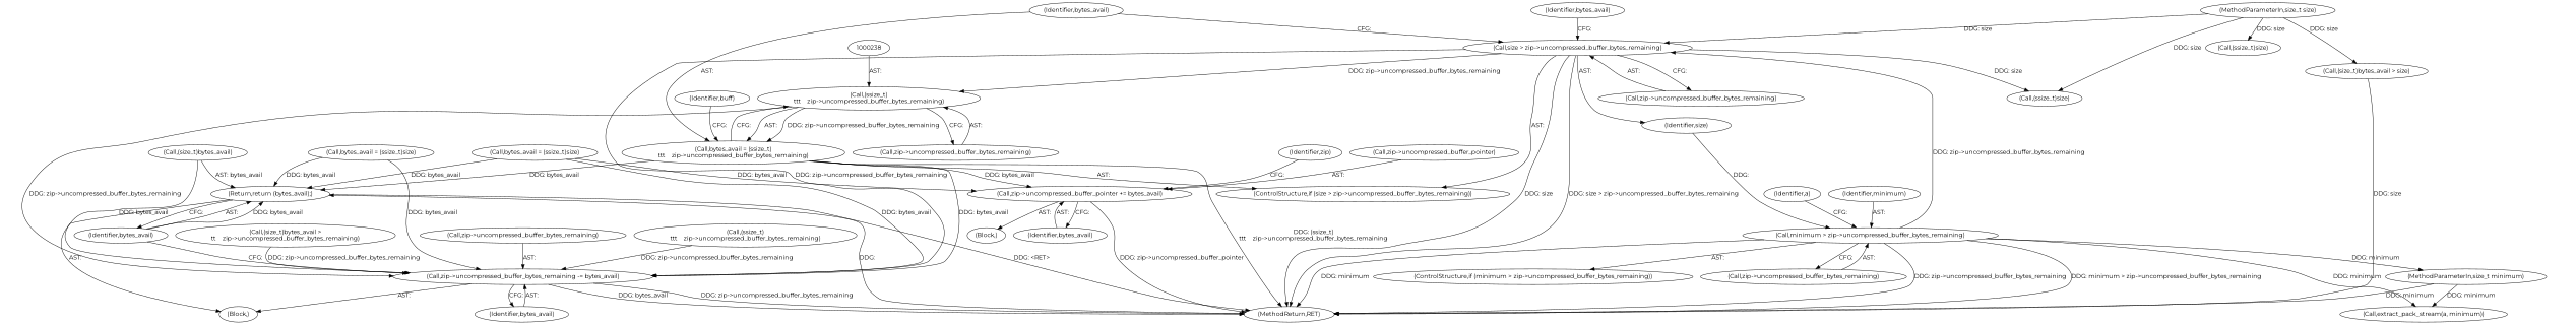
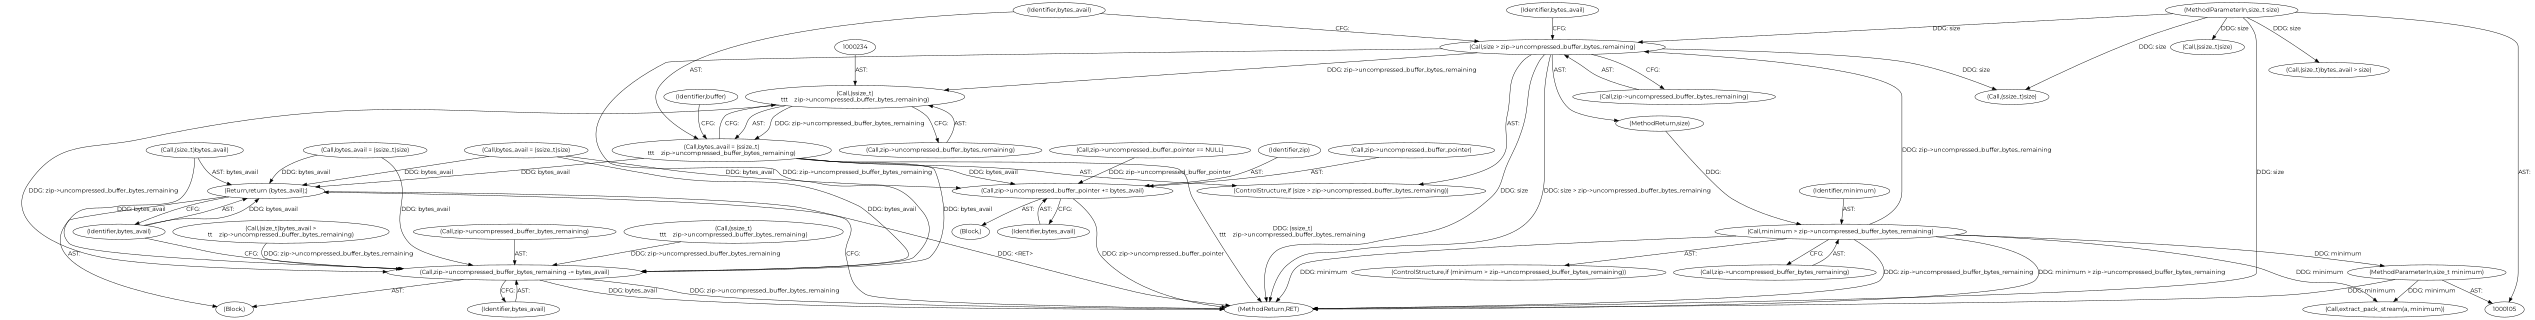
  digraph {
    fontname=Montserrat
    node [fontname=Montserrat]
    edge [fontname=Montserrat]
    n1 [label="(Call,(ssize_t)\n\t\t\t    zip->uncompressed_buffer_bytes_remaining)"]
    n2 [label="(Call,bytes_avail = (ssize_t)\n\t\t\t    zip->uncompressed_buffer_bytes_remaining)"]
    n3 [label="(Call,zip->uncompressed_buffer_bytes_remaining -= bytes_avail)"]
    n4 [label="(Call,zip->uncompressed_buffer_bytes_remaining)"]
    n5 [label="(ControlStructure,if (size > zip->uncompressed_buffer_bytes_remaining))"]
    n6 [label="(MethodReturn,RET)"]
    n7 [label="(Call,zip->uncompressed_buffer_pointer += bytes_avail)"]
    n8 [label="(Return,return (bytes_avail);)"]
    n9 [label="(Block,)"]
    n10 [label="(Identifier,bytes_avail)"]
    n11 [label="(Call,size > zip->uncompressed_buffer_bytes_remaining)"]
    n12 [label="(Call,(ssize_t)size)"]
    n13 [label="(Call,zip->uncompressed_buffer_bytes_remaining)"]
-   n14 [label="(Identifier,size)"]
+   n14 [label="(MethodReturn,size)"]
    n15 [label="(MethodParameterIn,size_t size)"]
    n16 [label="(Call,(ssize_t)size)"]
    n17 [label="(Call,(size_t)bytes_avail > size)"]
+   1000105
    n19 [label="(Call,minimum > zip->uncompressed_buffer_bytes_remaining)"]
    n20 [label="(ControlStructure,if (minimum > zip->uncompressed_buffer_bytes_remaining))"]
    n21 [label="(Call,extract_pack_stream(a, minimum))"]
    n22 [label="(Call,zip->uncompressed_buffer_bytes_remaining)"]
    n23 [label="(MethodParameterIn,size_t minimum)"]
    n24 [label="(Block,)"]
    n25 [label="(Identifier,bytes_avail)"]
    n26 [label="(Identifier,bytes_avail)"]
    n27 [label="(Call,(size_t)bytes_avail >\n\t\t    zip->uncompressed_buffer_bytes_remaining)"]
    n28 [label="(Call,(size_t)bytes_avail)"]
    n29 [label="(Call,bytes_avail = (ssize_t)size)"]
-   n30 [label="(Identifier,a)"]
    n31 [label="(Identifier,minimum)"]
    n32 [label="(Identifier,zip)"]
    n33 [label="(Call,zip->uncompressed_buffer_pointer)"]
    n34 [label="(Identifier,bytes_avail)"]
    n35 [label="(Call,zip->uncompressed_buffer_bytes_remaining)"]
    n36 [label="(Call,(ssize_t)\n\t\t\t    zip->uncompressed_buffer_bytes_remaining)"]
    n37 [label="(Identifier,bytes_avail)"]
-   n38 [label="(Identifier,buff)"]
+   n38 [label="(Identifier,buffer)"]
+   n39 [label="(Call,zip->uncompressed_buffer_pointer == NULL)"]
    n40 [label="(Call,bytes_avail = (ssize_t)size)"]
-   1000234 [label=1000238]
+   1000234
    n1 -> n2 [label="AST: "]
    n1 -> n2 [label="DDG: zip->uncompressed_buffer_bytes_remaining"]
    n1 -> n3 [label="DDG: zip->uncompressed_buffer_bytes_remaining"]
    n1 -> n4 [label="CFG: "]
    n2 -> n1 [label="CFG: "]
    n2 -> n3 [label="DDG: bytes_avail"]
    n2 -> n5 [label="AST: "]
    n2 -> n6 [label="DDG: (ssize_t)\n\t\t\t    zip->uncompressed_buffer_bytes_remaining"]
    n2 -> n7 [label="DDG: bytes_avail"]
    n2 -> n8 [label="DDG: bytes_avail"]
    n3 -> n6 [label="DDG: bytes_avail"]
    n3 -> n6 [label="DDG: zip->uncompressed_buffer_bytes_remaining"]
    n3 -> n9 [label="AST: "]
    n3 -> n10 [label="CFG: "]
    n4 -> n1 [label="AST: "]
-   n6 -> n8 [label="DDG: "]
+   n6 -> n8 [label="CFG: "]
    n7 -> n6 [label="DDG: zip->uncompressed_buffer_pointer"]
    n7 -> n24 [label="AST: "]
    n7 -> n25 [label="CFG: "]
    n8 -> n6 [label="DDG: <RET>"]
    n8 -> n9 [label="AST: "]
    n8 -> n26 [label="CFG: "]
    n10 -> n3 [label="AST: "]
    n11 -> n1 [label="DDG: zip->uncompressed_buffer_bytes_remaining"]
    n11 -> n3 [label="DDG: zip->uncompressed_buffer_bytes_remaining"]
    n11 -> n5 [label="AST: "]
    n11 -> n6 [label="DDG: size"]
    n11 -> n6 [label="DDG: size > zip->uncompressed_buffer_bytes_remaining"]
    n11 -> n12 [label="DDG: size"]
    n11 -> n13 [label="CFG: "]
    n11 -> n14 [label="AST: "]
    n13 -> n11 [label="AST: "]
    n14 -> n19 [label="DDG: "]
-   n17 -> n6 [label="DDG: size"]
+   n15 -> n6 [label="DDG: size"]
    n15 -> n11 [label="DDG: size"]
    n15 -> n12 [label="DDG: size"]
    n15 -> n16 [label="DDG: size"]
    n15 -> n17 [label="DDG: size"]
+   n15 -> 1000105 [label="AST: "]
    n19 -> n6 [label="DDG: minimum"]
    n19 -> n6 [label="DDG: zip->uncompressed_buffer_bytes_remaining"]
    n19 -> n6 [label="DDG: minimum > zip->uncompressed_buffer_bytes_remaining"]
    n19 -> n11 [label="DDG: zip->uncompressed_buffer_bytes_remaining"]
    n19 -> n20 [label="AST: "]
    n19 -> n21 [label="DDG: minimum"]
    n19 -> n22 [label="CFG: "]
    n19 -> n23 [label="DDG: minimum"]
    n22 -> n19 [label="AST: "]
    n23 -> n6 [label="DDG: minimum"]
+   n23 -> 1000105 [label="AST: "]
    n23 -> n21 [label="DDG: minimum"]
    n25 -> n7 [label="AST: "]
    n26 -> n3 [label="CFG: "]
    n26 -> n8 [label="AST: "]
    n26 -> n8 [label="DDG: bytes_avail"]
    n27 -> n3 [label="DDG: zip->uncompressed_buffer_bytes_remaining"]
    n28 -> n3 [label="DDG: bytes_avail"]
    n28 -> n8 [label="AST: bytes_avail"]
    n29 -> n3 [label="DDG: bytes_avail"]
    n29 -> n7 [label="DDG: bytes_avail"]
    n29 -> n8 [label="DDG: bytes_avail"]
-   n30 -> n19 [label="CFG: "]
    n31 -> n19 [label="AST: "]
-   n32 -> n7 [label="CFG: "]
+   n32 -> n7 [label="AST: "]
    n33 -> n7 [label="AST: "]
    n34 -> n11 [label="CFG: "]
    n35 -> n3 [label="AST: "]
    n36 -> n3 [label="DDG: zip->uncompressed_buffer_bytes_remaining"]
    n37 -> n2 [label="AST: "]
    n37 -> n11 [label="CFG: "]
    n38 -> n2 [label="CFG: "]
+   n39 -> n7 [label="DDG: zip->uncompressed_buffer_pointer"]
    n40 -> n3 [label="DDG: bytes_avail"]
    n40 -> n8 [label="DDG: bytes_avail"]
    1000234 -> n1 [label="AST: "]
  }
